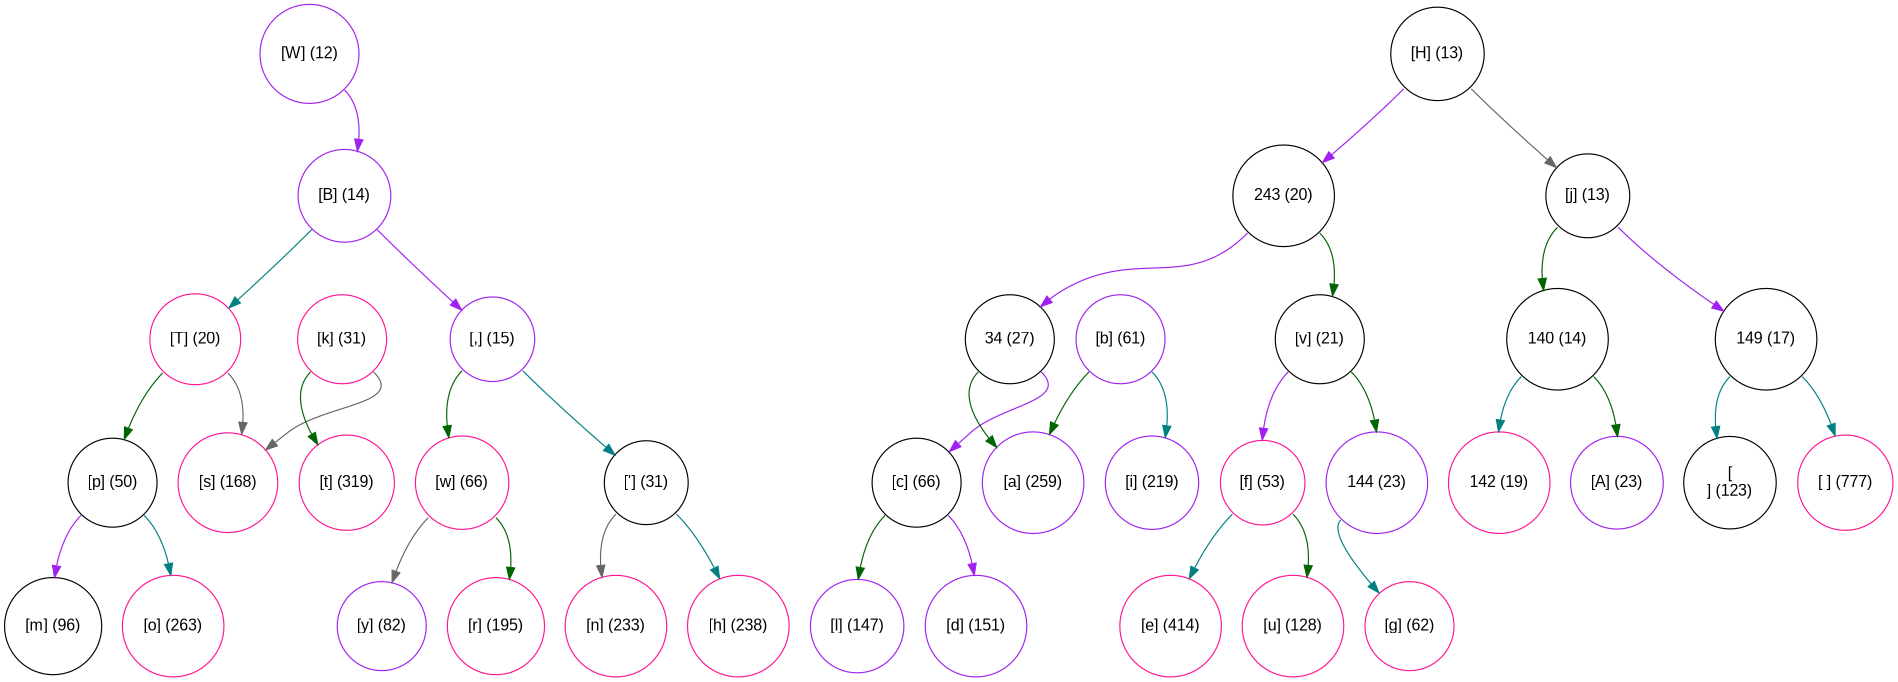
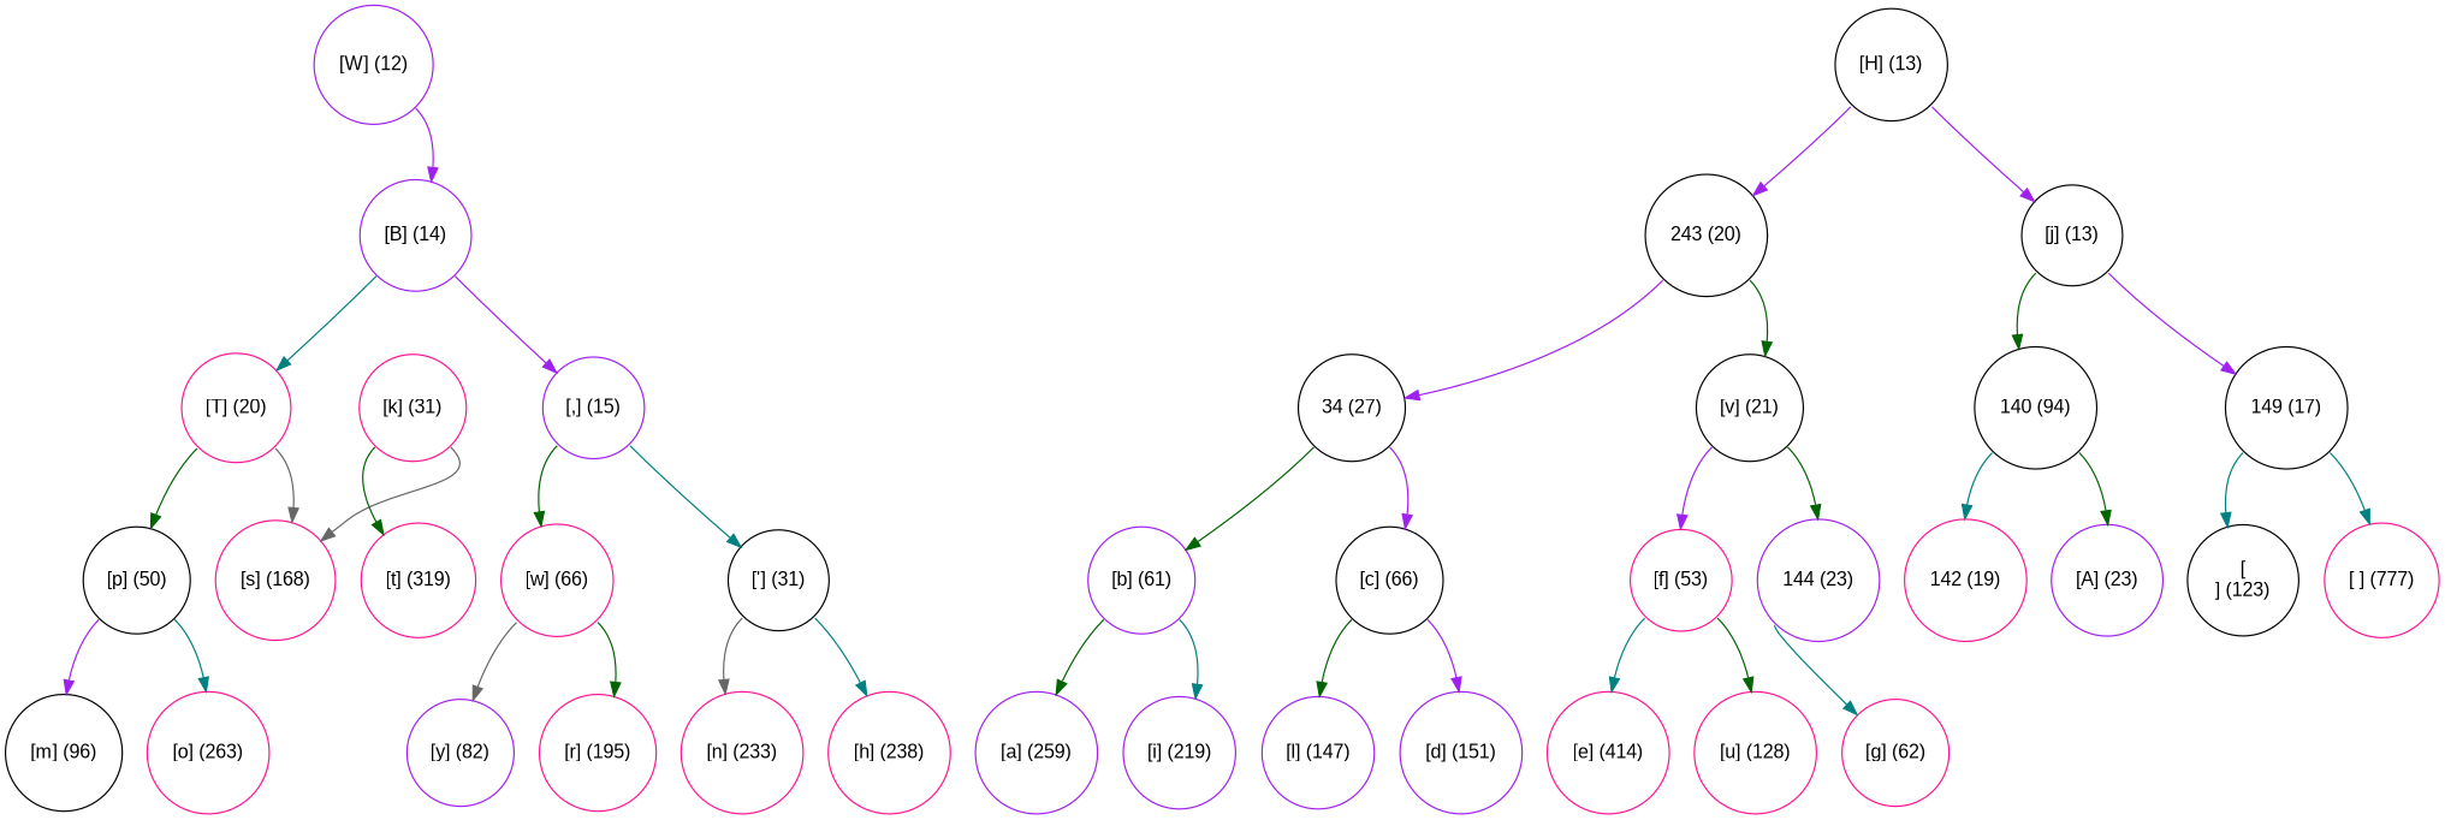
  digraph {
    node [color=deeppink fontname=Arial shape=circle]
    edge [color=darkgreen tailport=se]
    n1 [color=purple label="[W] (12)" width=0.5]
    n2 [color=purple label="[B] (14)" width=0.5]
    n3 [color=black label="[H] (13)" width=0.5]
    n4 [color=black label="243 (20)" width=0.5]
    n5 [color=black label="[j] (13)" width=0.5]
    n6 [label="[T] (20)" width=0.5]
    n7 [color=purple label="[,] (15)" width=0.5]
    n8 [color=black label="34 (27)" width=0.5]
    n9 [color=black label="[v] (21)" width=0.5]
-   n10 [color=black label="140 (14)" width=0.5]
+   n10 [color=black label="140 (94)" width=0.5]
    n11 [color=black label="149 (17)" width=0.5]
    n12 [color=purple label="[b] (61)" width=0.5]
    n13 [color=black label="[c] (66)" width=0.5]
    n14 [label="[f] (53)" width=0.5]
    n15 [color=purple label="144 (23)" width=0.5]
    n16 [color=purple label="[a] (259)" width=0.5]
    n17 [color=purple label="[i] (219)" width=0.5]
    n18 [color=purple label="[l] (147)" width=0.5]
    n19 [color=purple label="[d] (151)" width=0.5]
    n20 [label="[e] (414)" width=0.5]
    n21 [label="[u] (128)" width=0.5]
    n22 [label="[g] (62)" width=0.5]
    n23 [label="142 (19)" width=0.5]
    n24 [color=purple label="[A] (23)" width=0.5]
    n25 [color=black label="[\n] (123)" width=0.5]
    n26 [label="[ ] (777)" width=0.5]
    n27 [color=black label="[p] (50)" width=0.5]
    n28 [label="[s] (168)" width=0.5]
    n29 [label="[w] (66)" width=0.5]
    n30 [color=black label="['] (31)" width=0.5]
    n31 [color=black label="[m] (96)" width=0.5]
    n32 [label="[o] (263)" width=0.5]
    n33 [label="[k] (31)" width=0.5]
    n34 [label="[t] (319)" width=0.5]
    n35 [color=purple label="[y] (82)" width=0.5]
    n36 [label="[r] (195)" width=0.5]
    n37 [label="[n] (233)" width=0.5]
    n38 [label="[h] (238)" width=0.5]
    n1 -> n2 [color=purple]
    n2 -> n6 [color=teal tailport=sw]
    n2 -> n7 [color=purple]
    n3 -> n4 [color=purple tailport=sw]
-   n3 -> n5 [color=gray40]
+   n3 -> n5 [color=purple]
    n4 -> n8 [color=purple tailport=sw]
    n4 -> n9
    n5 -> n10 [tailport=sw]
    n5 -> n11 [color=purple]
    n6 -> n27 [tailport=sw]
    n6 -> n28 [color=gray40]
    n7 -> n29 [tailport=sw]
    n7 -> n30 [color=teal]
-   n8 -> n16 [tailport=sw]
+   n8 -> n12 [tailport=sw]
    n8 -> n13 [color=purple]
    n9 -> n14 [color=purple tailport=sw]
    n9 -> n15
    n10 -> n23 [color=teal tailport=sw]
    n10 -> n24
    n11 -> n25 [color=teal tailport=sw]
    n11 -> n26 [color=teal]
    n12 -> n16 [tailport=sw]
    n12 -> n17 [color=teal]
    n13 -> n18 [tailport=sw]
    n13 -> n19 [color=purple]
    n14 -> n20 [color=teal tailport=sw]
    n14 -> n21
    n15 -> n22 [color=teal tailport=sw]
    n27 -> n31 [color=purple tailport=sw]
    n27 -> n32 [color=teal]
    n29 -> n35 [color=gray40 tailport=sw]
    n29 -> n36
    n30 -> n37 [color=gray40 tailport=sw]
    n30 -> n38 [color=teal]
    n33 -> n28 [color=gray40]
    n33 -> n34 [tailport=sw]
  }
